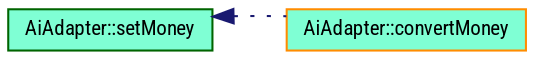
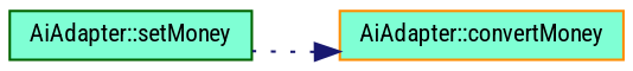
  digraph {
    rankdir=RL
    fontname="Roboto Condensed"
    node [fillcolor=aquamarine fontname="Roboto Condensed" fontsize=10 shape=record style=filled]
    n1 [color=darkorange fontcolor=black height=0.2 label="AiAdapter::convertMoney" width=0.4]
    n2 [color=darkgreen height=0.2 label="AiAdapter::setMoney" width=0.4]
-   n2 -> n1 [color=midnightblue dir=back fontname="Roboto Condensed" fontsize=10 labelfontname=Helvetica labelfontsize=10 style=dotted]
+   n1 -> n2 [color=midnightblue dir=back fontname="Roboto Condensed" fontsize=10 labelfontname=Helvetica labelfontsize=10 style=dotted]
  }
